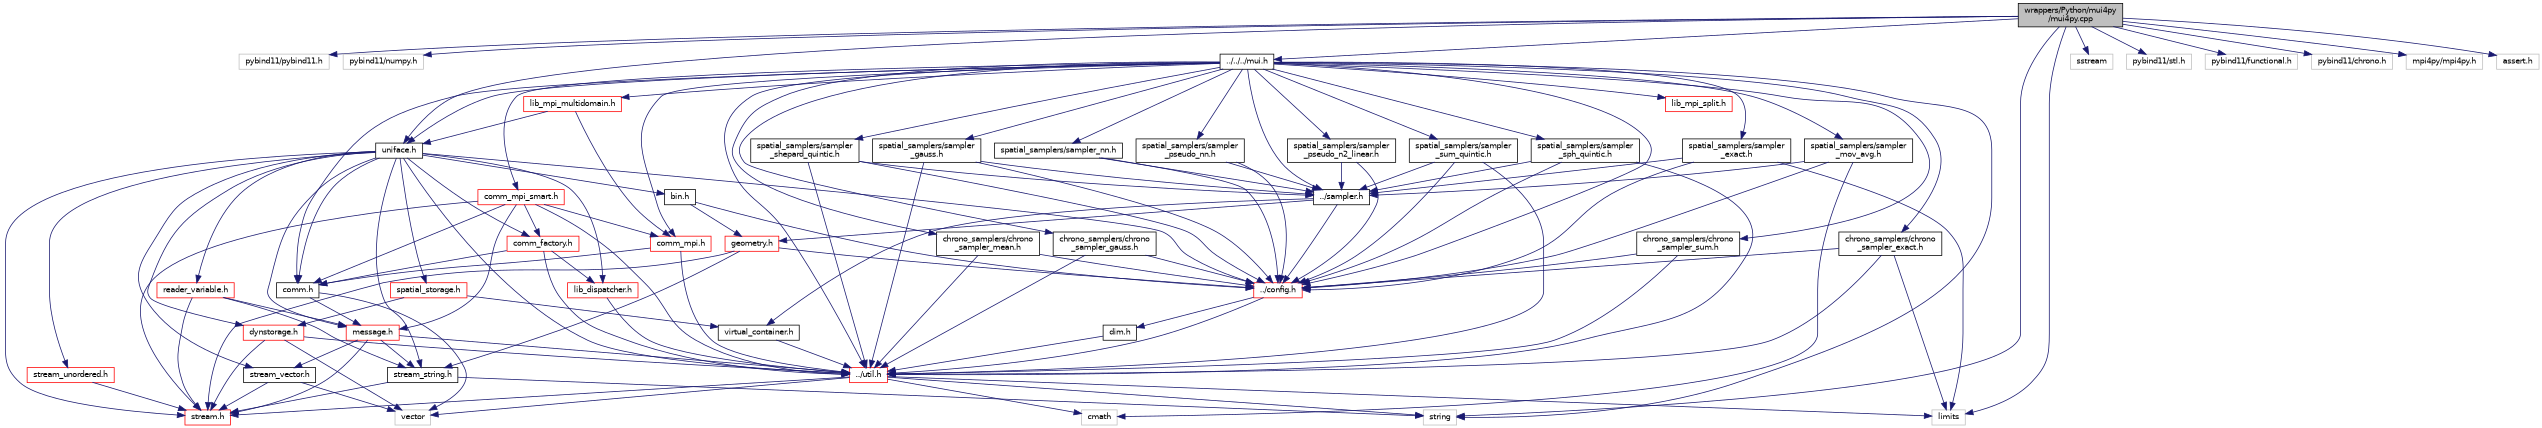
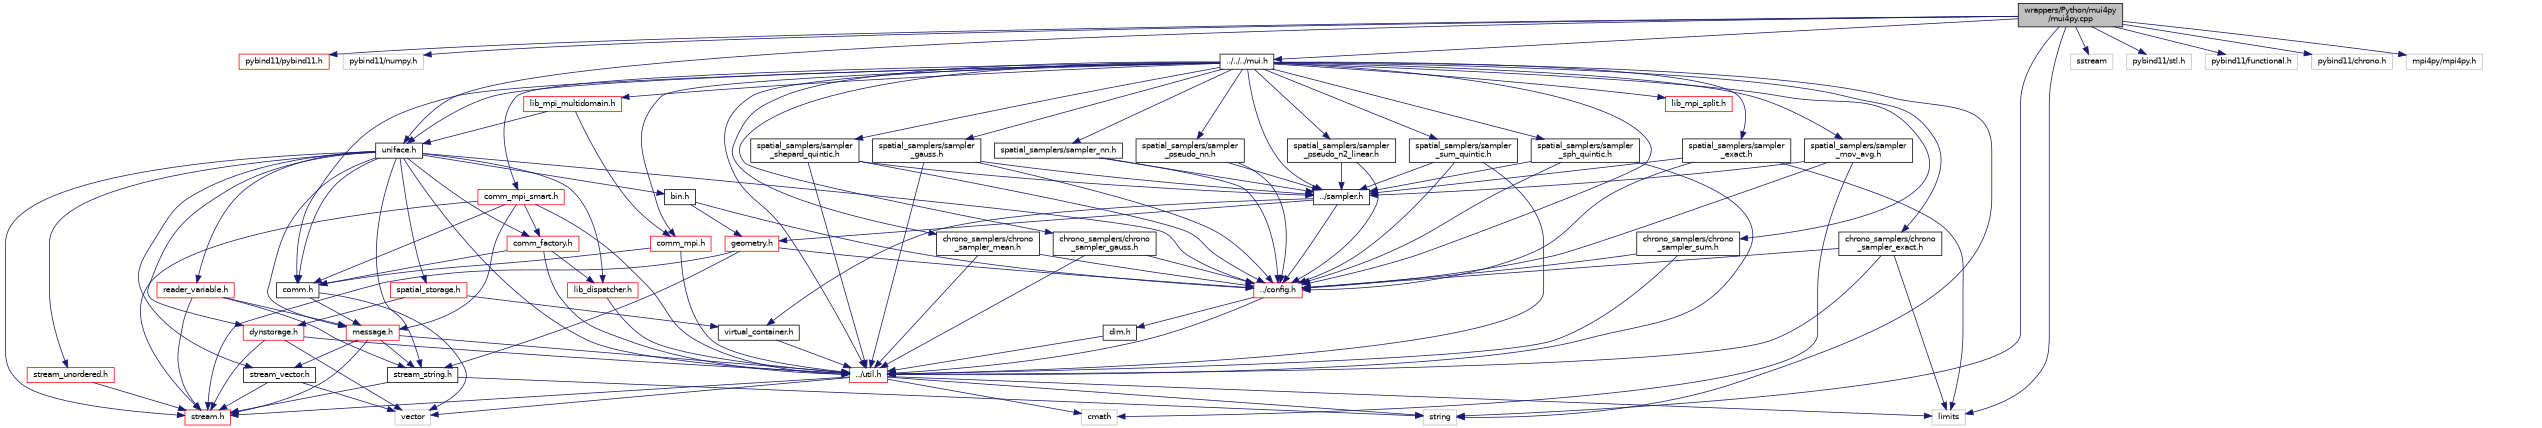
  digraph {
    node [color=black fillcolor=white fontname=Helvetica fontsize=10 shape=record style=filled]
    edge [color=midnightblue fontname=Helvetica fontsize=10 labelfontname=Helvetica labelfontsize=10 style=solid]
    n1 [fillcolor=grey75 fontcolor=black height=0.2 label="wrappers/Python/mui4py\l/mui4py.cpp" width=0.4]
-   n2 [color=grey75 height=0.2 label="pybind11/pybind11.h" width=0.4]
+   n2 [color=red height=0.2 label="pybind11/pybind11.h" width=0.4]
    n3 [color=grey75 height=0.2 label="pybind11/numpy.h" width=0.4]
    n4 [height=0.2 label="../../../mui.h" width=0.4]
    n5 [color=grey75 height=0.2 label=limits width=0.4]
    n6 [color=grey75 height=0.2 label=string width=0.4]
    n7 [height=0.2 label="uniface.h" width=0.4]
    n8 [color=grey75 height=0.2 label=sstream width=0.4]
    n9 [color=grey75 height=0.2 label="pybind11/stl.h" width=0.4]
    n10 [color=grey75 height=0.2 label="pybind11/functional.h" width=0.4]
    n11 [color=grey75 height=0.2 label="pybind11/chrono.h" width=0.4]
    n12 [color=grey75 height=0.2 label="mpi4py/mpi4py.h" width=0.4]
-   n13 [color=grey75 height=0.2 label="assert.h" width=0.4]
    n14 [height=0.2 label="chrono_samplers/chrono\l_sampler_exact.h" width=0.4]
    n15 [color=red height=0.2 label="../util.h" width=0.4]
    n16 [height=0.2 label="chrono_samplers/chrono\l_sampler_gauss.h" width=0.4]
    n17 [height=0.2 label="chrono_samplers/chrono\l_sampler_sum.h" width=0.4]
    n18 [height=0.2 label="chrono_samplers/chrono\l_sampler_mean.h" width=0.4]
    n19 [height=0.2 label="spatial_samplers/sampler\l_exact.h" width=0.4]
    n20 [height=0.2 label="../sampler.h" width=0.4]
    n21 [height=0.2 label="spatial_samplers/sampler\l_gauss.h" width=0.4]
    n22 [height=0.2 label="spatial_samplers/sampler\l_mov_avg.h" width=0.4]
    n23 [height=0.2 label="spatial_samplers/sampler_nn.h" width=0.4]
    n24 [height=0.2 label="spatial_samplers/sampler\l_pseudo_nn.h" width=0.4]
    n25 [height=0.2 label="spatial_samplers/sampler\l_pseudo_n2_linear.h" width=0.4]
    n26 [height=0.2 label="spatial_samplers/sampler\l_sum_quintic.h" width=0.4]
    n27 [height=0.2 label="spatial_samplers/sampler\l_sph_quintic.h" width=0.4]
    n28 [height=0.2 label="spatial_samplers/sampler\l_shepard_quintic.h" width=0.4]
    n29 [height=0.2 label="comm.h" width=0.4]
    n30 [color=red height=0.2 label="comm_mpi.h" width=0.4]
    n31 [color=red height=0.2 label="comm_mpi_smart.h" width=0.4]
    n32 [color=red height=0.2 label="lib_mpi_split.h" width=0.4]
    n33 [color=red height=0.2 label="lib_mpi_multidomain.h" width=0.4]
    n34 [color=red height=0.2 label="../config.h" width=0.4]
    n35 [color=red height=0.2 label="stream.h" width=0.4]
    n36 [height=0.2 label="stream_string.h" width=0.4]
    n37 [color=red height=0.2 label="message.h" width=0.4]
    n38 [height=0.2 label="stream_vector.h" width=0.4]
    n39 [color=red height=0.2 label="comm_factory.h" width=0.4]
    n40 [color=red height=0.2 label="lib_dispatcher.h" width=0.4]
    n41 [color=red height=0.2 label="dynstorage.h" width=0.4]
    n42 [color=red height=0.2 label="spatial_storage.h" width=0.4]
    n43 [color=red height=0.2 label="reader_variable.h" width=0.4]
    n44 [color=red height=0.2 label="stream_unordered.h" width=0.4]
    n45 [height=0.2 label="bin.h" width=0.4]
    n46 [color=grey75 height=0.2 label=cmath width=0.4]
    n47 [color=grey75 height=0.2 label=vector width=0.4]
    n48 [height=0.2 label="dim.h" width=0.4]
    n49 [color=red height=0.2 label="geometry.h" width=0.4]
    n50 [height=0.2 label="virtual_container.h" width=0.4]
    n1 -> n2
    n1 -> n3
    n1 -> n4
    n1 -> n5
    n1 -> n6
    n1 -> n7
    n1 -> n8
    n1 -> n9
    n1 -> n10
    n1 -> n11
    n1 -> n12
-   n1 -> n13
    n4 -> n6
    n4 -> n7
    n4 -> n14
    n4 -> n15
    n4 -> n16
    n4 -> n17
    n4 -> n18
    n4 -> n19
    n4 -> n20
    n4 -> n21
    n4 -> n22
    n4 -> n23
    n4 -> n24
    n4 -> n25
    n4 -> n26
    n4 -> n27
    n4 -> n28
    n4 -> n29
    n4 -> n30
    n4 -> n31
    n4 -> n32
    n4 -> n33
    n4 -> n34
    n7 -> n15
    n7 -> n29
    n7 -> n34
    n7 -> n35
    n7 -> n36
    n7 -> n37
    n7 -> n38
    n7 -> n39
    n7 -> n40
    n7 -> n41
    n7 -> n42
    n7 -> n43
    n7 -> n44
    n7 -> n45
    n14 -> n5
    n14 -> n15
    n14 -> n34
    n15 -> n5
    n15 -> n6
    n15 -> n35
    n15 -> n46
    n15 -> n47
    n16 -> n15
    n16 -> n34
    n17 -> n15
    n17 -> n34
    n18 -> n15
    n18 -> n34
    n19 -> n5
    n19 -> n20
    n19 -> n34
    n20 -> n34
    n20 -> n49
    n20 -> n50
    n21 -> n15
    n21 -> n20
    n21 -> n34
    n22 -> n20
    n22 -> n34
    n22 -> n46
    n23 -> n20
    n23 -> n34
    n24 -> n20
    n24 -> n34
    n25 -> n20
    n25 -> n34
    n26 -> n15
    n26 -> n20
    n26 -> n34
    n27 -> n15
    n27 -> n20
    n27 -> n34
    n28 -> n15
    n28 -> n20
    n28 -> n34
    n29 -> n37
    n29 -> n47
    n30 -> n15
    n30 -> n29
    n31 -> n15
    n31 -> n29
-   n31 -> n30
    n31 -> n35
    n31 -> n37
    n31 -> n39
    n33 -> n7
    n33 -> n30
    n34 -> n15
    n34 -> n48
    n36 -> n6
    n36 -> n35
    n37 -> n15
    n37 -> n35
    n37 -> n36
    n37 -> n38
    n38 -> n35
    n38 -> n47
    n39 -> n15
    n39 -> n29
    n39 -> n40
    n40 -> n15
    n41 -> n15
    n41 -> n35
    n41 -> n47
    n42 -> n41
    n42 -> n50
    n43 -> n35
    n43 -> n36
    n43 -> n37
    n44 -> n35
    n45 -> n34
    n45 -> n49
    n48 -> n15
    n49 -> n34
    n49 -> n35
    n49 -> n36
    n50 -> n15
  }
